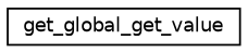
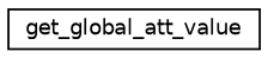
  digraph {
    rankdir=LR
-   n1 [color=black fillcolor=white fontname=Helvetica fontsize=10 height=0.2 label=get_global_get_value shape=record style=filled width=0.4]
+   n1 [color=black fillcolor=white fontname=Helvetica fontsize=10 height=0.2 label=get_global_att_value shape=record style=filled width=0.4]
  }
